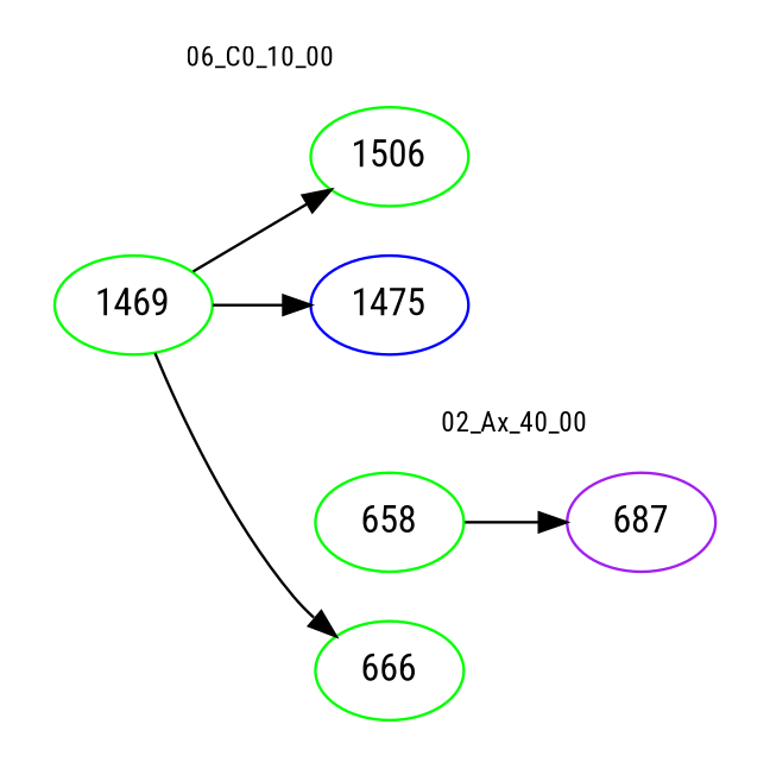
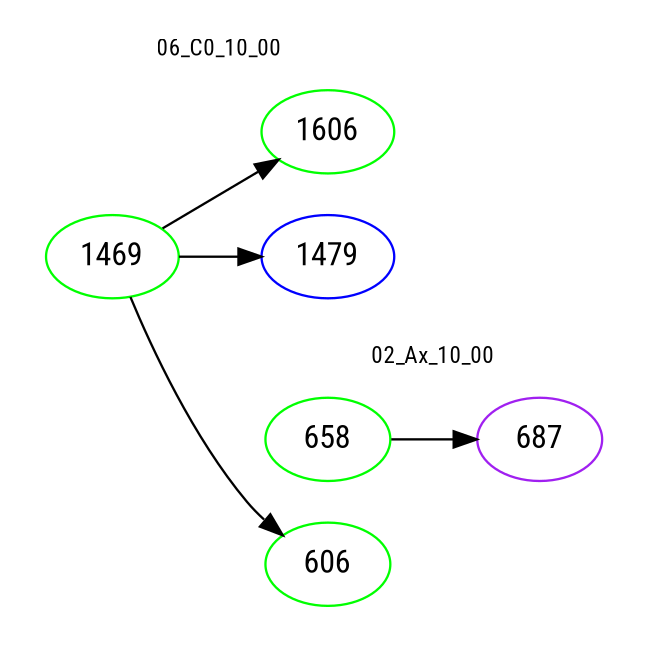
  digraph {
    fontname="Roboto Condensed"
    rankdir=LR
    node [color=green fontname="Roboto Condensed"]
    edge [color=black fontname="Roboto Condensed"]
    n1 [label=658]
-   n2 [label=666]
+   n2 [label=606]
    n3 [color=purple label=687]
    n4 [label=1469]
-   n5 [color=blue label=1475]
-   n6 [label=1506]
+   n5 [color=blue label=1479]
+   n6 [label=1606]
    subgraph cluster_1 {
      color=white
      fontsize=10
-     label="02_Ax_40_00"
+     label="02_Ax_10_00"
      n1
      n2
      n3
    }
    subgraph cluster_2 {
      color=white
      fontsize=10
      label="06_C0_10_00"
      n4
      n5
      n6
    }
    n1 -> n3
    n4 -> n2
    n4 -> n5
    n4 -> n6
  }
